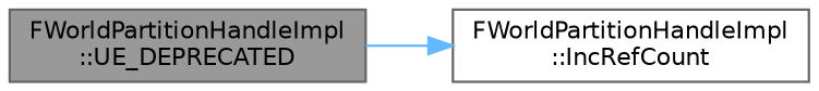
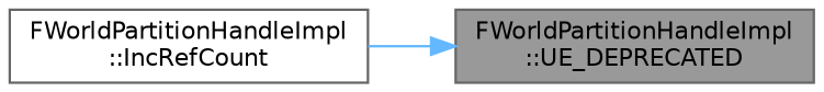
  digraph {
    rankdir=LR
    node [fontname=Helvetica fontsize=10 shape=box style=filled]
    n1 [color=gray40 fillcolor=grey60 fontcolor=black height=0.2 label="FWorldPartitionHandleImpl\l::UE_DEPRECATED" width=0.4]
    n2 [color=grey40 fillcolor=white height=0.2 label="FWorldPartitionHandleImpl\l::IncRefCount" width=0.4]
-   n1 -> n2 [color=steelblue1 fontname=Helvetica fontsize=10 labelfontname=Helvetica labelfontsize=10 style=solid]
+   n2 -> n1 [color=steelblue1 fontname=Helvetica fontsize=10 labelfontname=Helvetica labelfontsize=10 style=solid]
  }
